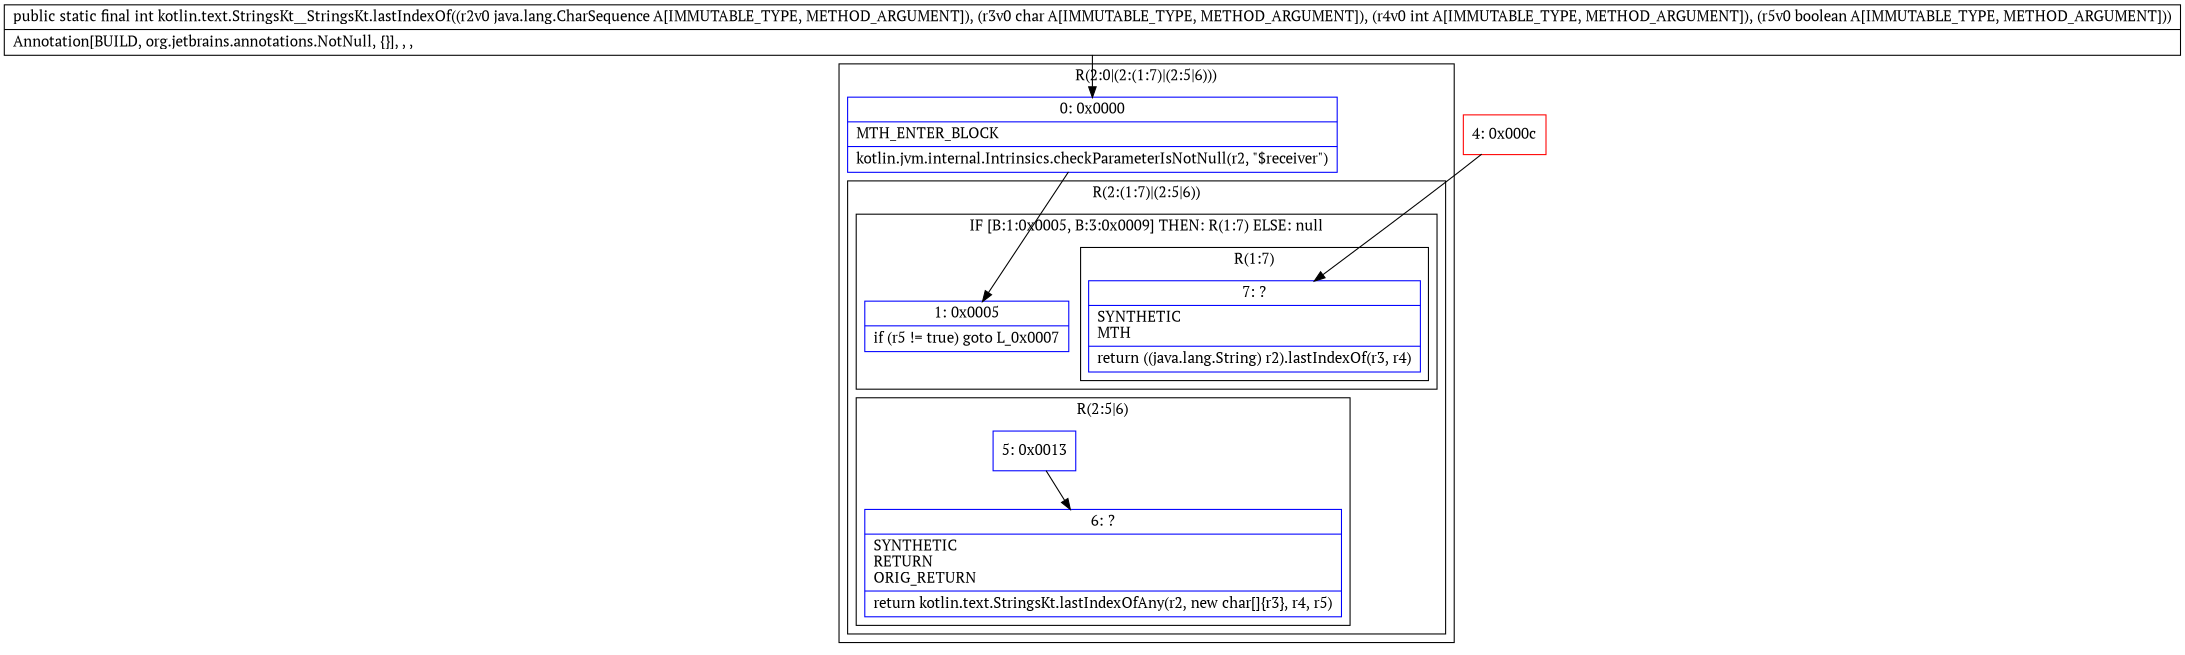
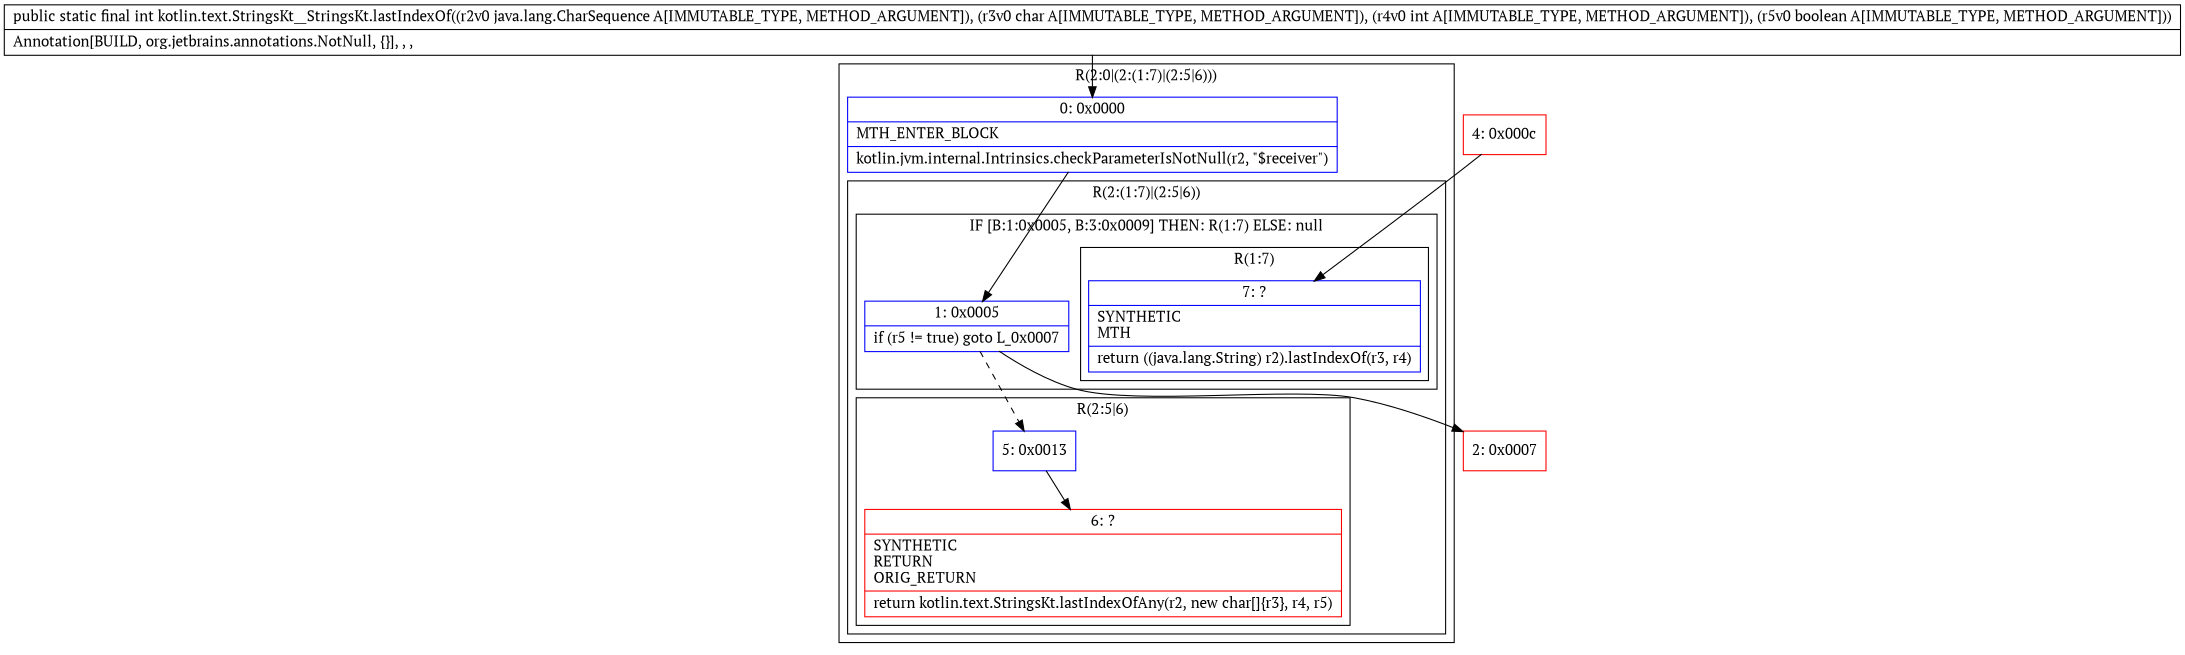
  digraph {
    fontname="PT Serif"
    node [color=blue fontname="PT Serif" shape=record]
    edge [fontname="PT Serif"]
    n1 [label="{7\:\ ?|SYNTHETIC\lMTH\l|return ((java.lang.String) r2).lastIndexOf(r3, r4)\l}"]
    n2 [label="{1\:\ 0x0005|if (r5 != true) goto L_0x0007\l}"]
    n3 [label="{5\:\ 0x0013}"]
-   n4 [label="{6\:\ ?|SYNTHETIC\lRETURN\lORIG_RETURN\l|return kotlin.text.StringsKt.lastIndexOfAny(r2, new char[]\{r3\}, r4, r5)\l}"]
+   n4 [color=red label="{6\:\ ?|SYNTHETIC\lRETURN\lORIG_RETURN\l|return kotlin.text.StringsKt.lastIndexOfAny(r2, new char[]\{r3\}, r4, r5)\l}"]
    n5 [label="{0\:\ 0x0000|MTH_ENTER_BLOCK\l|kotlin.jvm.internal.Intrinsics.checkParameterIsNotNull(r2, \"$receiver\")\l}"]
+   n6 [color=red label="{2\:\ 0x0007}"]
    n7 [color=red label="{4\:\ 0x000c}"]
    n8 [label="{public static final int kotlin.text.StringsKt__StringsKt.lastIndexOf((r2v0 java.lang.CharSequence A[IMMUTABLE_TYPE, METHOD_ARGUMENT]), (r3v0 char A[IMMUTABLE_TYPE, METHOD_ARGUMENT]), (r4v0 int A[IMMUTABLE_TYPE, METHOD_ARGUMENT]), (r5v0 boolean A[IMMUTABLE_TYPE, METHOD_ARGUMENT]))  | Annotation[BUILD, org.jetbrains.annotations.NotNull, \{\}], , , \l}" color=""]
    subgraph cluster_1 {
      label="R(2:0|(2:(1:7)|(2:5|6)))"
      n5
      subgraph cluster_2 {
        label="R(2:(1:7)|(2:5|6))"
        subgraph cluster_3 {
          label="IF [B:1:0x0005, B:3:0x0009] THEN: R(1:7) ELSE: null"
          n2
          subgraph cluster_4 {
            label="R(1:7)"
            n1
          }
        }
        subgraph cluster_5 {
          label="R(2:5|6)"
          n3
          n4
        }
      }
    }
+   n2 -> n3 [style=dashed]
+   n2 -> n6
    n3 -> n4
    n5 -> n2
    n7 -> n1
    n8 -> n5
  }
